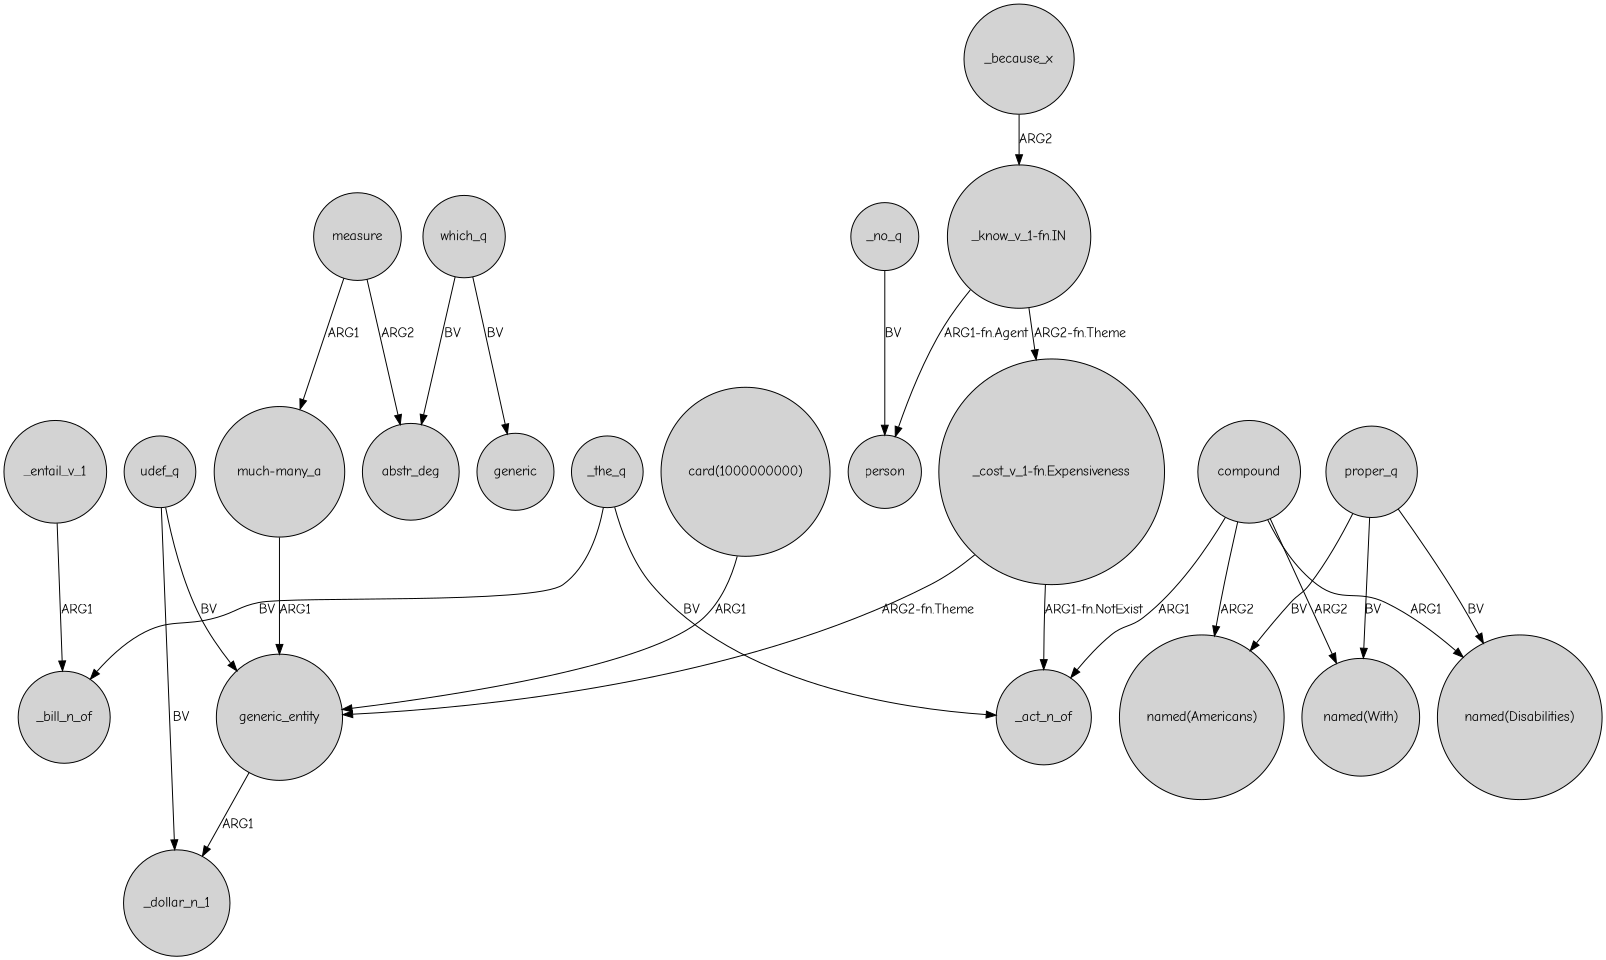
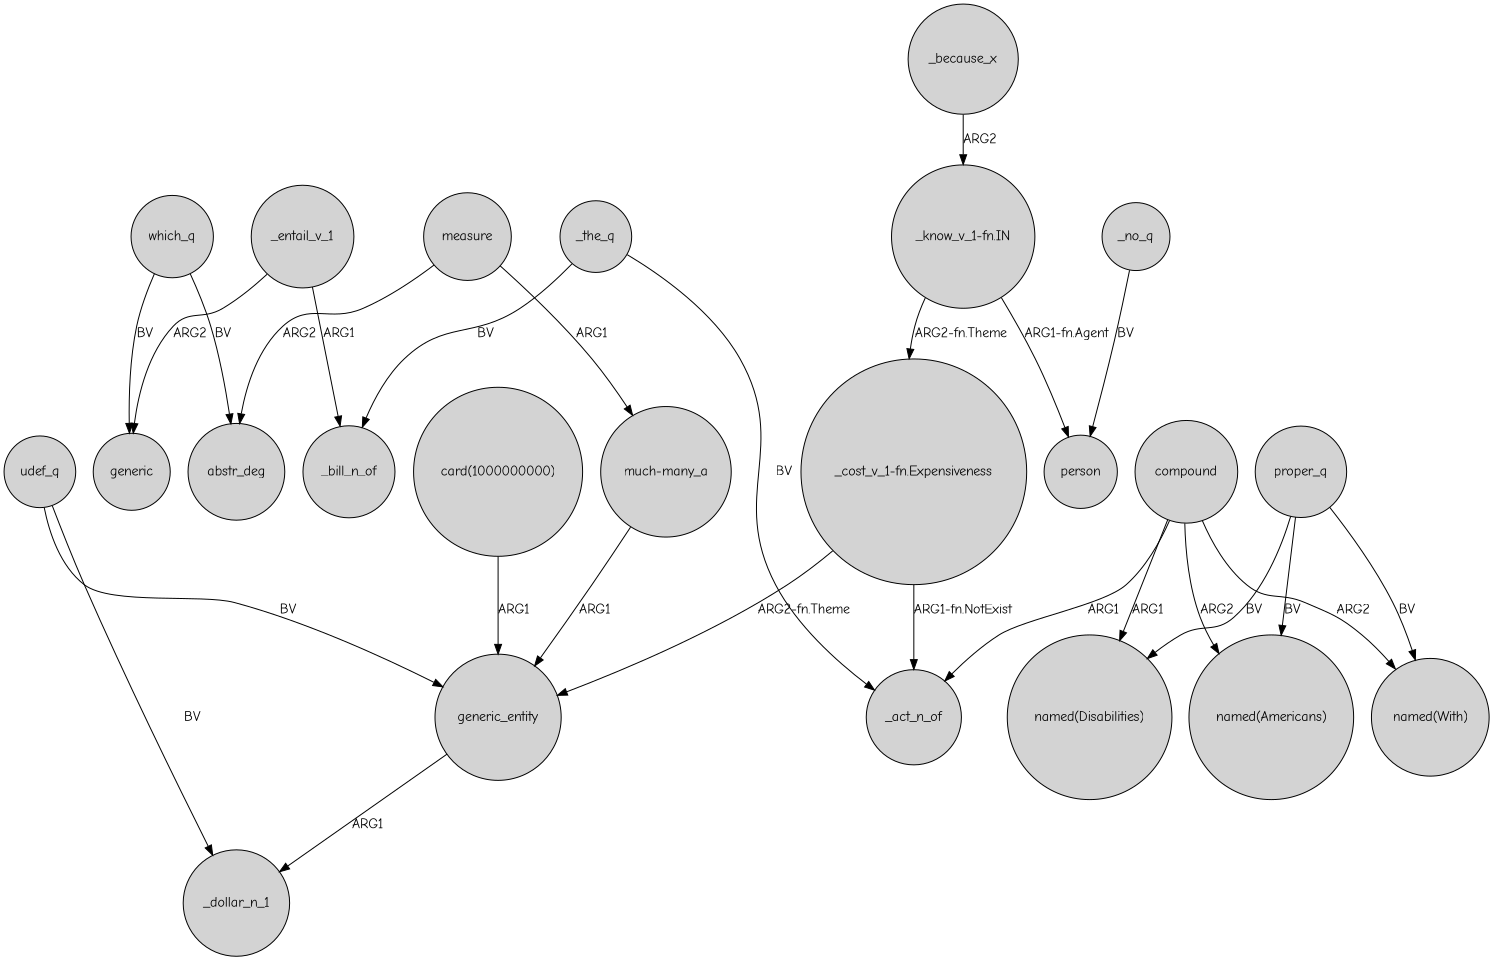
  digraph {
    fontname="Comic Neue"
    node [fontname="Comic Neue" shape=circle style=filled]
    edge [fontname="Comic Neue"]
    _the_q
    _bill_n_of
    _act_n_of
    measure
    abstr_deg
    "much-many_a"
    generic_entity
    udef_q
    _dollar_n_1
    "_know_v_1-fn.IN"
    "_cost_v_1-fn.Expensiveness"
    person
    _entail_v_1
    n14 [label=generic]
    proper_q
    "named(With)"
    "named(Disabilities)"
    "named(Americans)"
    compound
    _because_x
    which_q
    _no_q
    "card(1000000000)"
    _the_q -> _bill_n_of [label=BV]
    _the_q -> _act_n_of [label=BV]
    measure -> abstr_deg [label=ARG2]
    measure -> "much-many_a" [label=ARG1]
    "much-many_a" -> generic_entity [label=ARG1]
    generic_entity -> _dollar_n_1 [label=ARG1]
    udef_q -> generic_entity [label=BV]
    udef_q -> _dollar_n_1 [label=BV]
    "_know_v_1-fn.IN" -> "_cost_v_1-fn.Expensiveness" [label="ARG2-fn.Theme"]
    "_know_v_1-fn.IN" -> person [label="ARG1-fn.Agent"]
    "_cost_v_1-fn.Expensiveness" -> _act_n_of [label="ARG1-fn.NotExist"]
    "_cost_v_1-fn.Expensiveness" -> generic_entity [label="ARG2-fn.Theme"]
    _entail_v_1 -> _bill_n_of [label=ARG1]
+   _entail_v_1 -> n14 [label=ARG2]
    proper_q -> "named(With)" [label=BV]
    proper_q -> "named(Disabilities)" [label=BV]
    proper_q -> "named(Americans)" [label=BV]
    compound -> _act_n_of [label=ARG1]
    compound -> "named(With)" [label=ARG2]
    compound -> "named(Disabilities)" [label=ARG1]
    compound -> "named(Americans)" [label=ARG2]
    _because_x -> "_know_v_1-fn.IN" [label=ARG2]
    which_q -> abstr_deg [label=BV]
    which_q -> n14 [label=BV]
    _no_q -> person [label=BV]
    "card(1000000000)" -> generic_entity [label=ARG1]
  }
